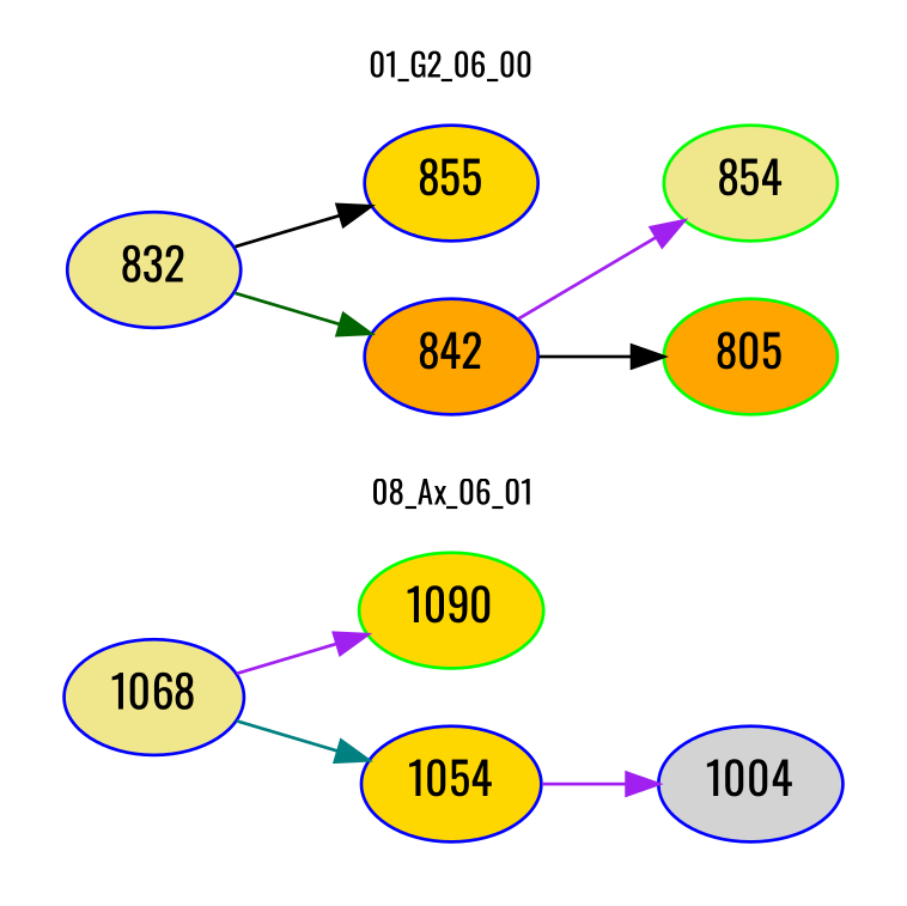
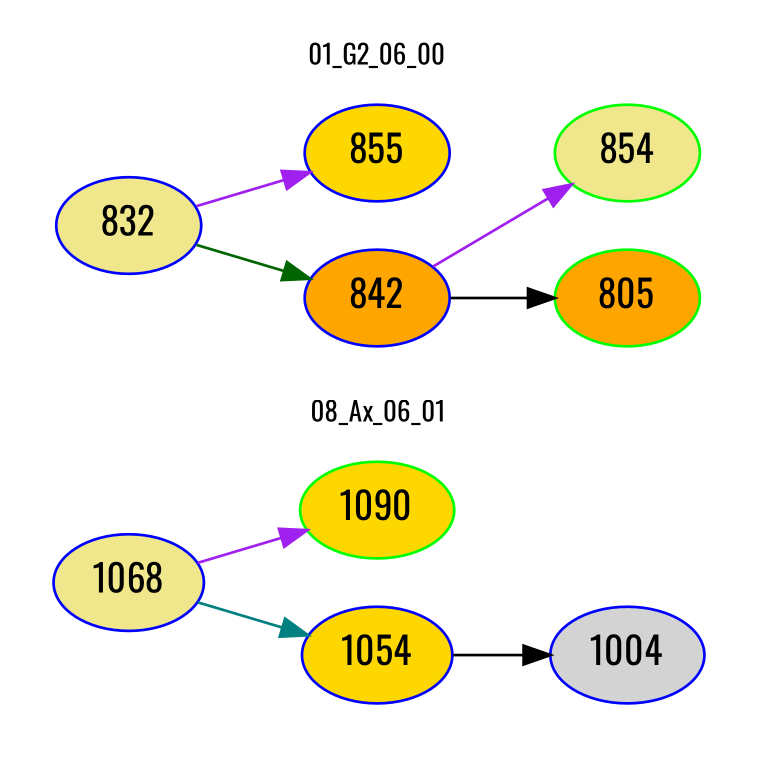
  digraph {
    fontname=Oswald
    rankdir=LR
    node [color=blue fillcolor=khaki fontname=Oswald style=filled]
    edge [color=purple fontname=Oswald]
    n1 [label=1068]
    n2 [fillcolor=gold label=1054]
    n3 [color=green fillcolor=gold label=1090]
    n4 [fillcolor=lightgrey label=1004]
    n5 [fillcolor=orange label=842]
    n6 [color=green fillcolor=orange label=805]
    n7 [color=green label=854]
    n8 [label=832]
    n9 [fillcolor=gold label=855]
    subgraph cluster_1 {
      color=white
      fontsize=10
      label="08_Ax_06_01"
      n1
      n2
      n3
      n4
    }
    subgraph cluster_2 {
      color=white
      fontsize=10
      label="01_G2_06_00"
      n5
      n6
      n7
      n8
      n9
    }
    n1 -> n2 [color=teal]
    n1 -> n3
-   n2 -> n4
+   n2 -> n4 [color=black]
    n5 -> n6 [color=black]
    n5 -> n7
    n8 -> n5 [color=darkgreen]
-   n8 -> n9 [color=black]
+   n8 -> n9
  }
